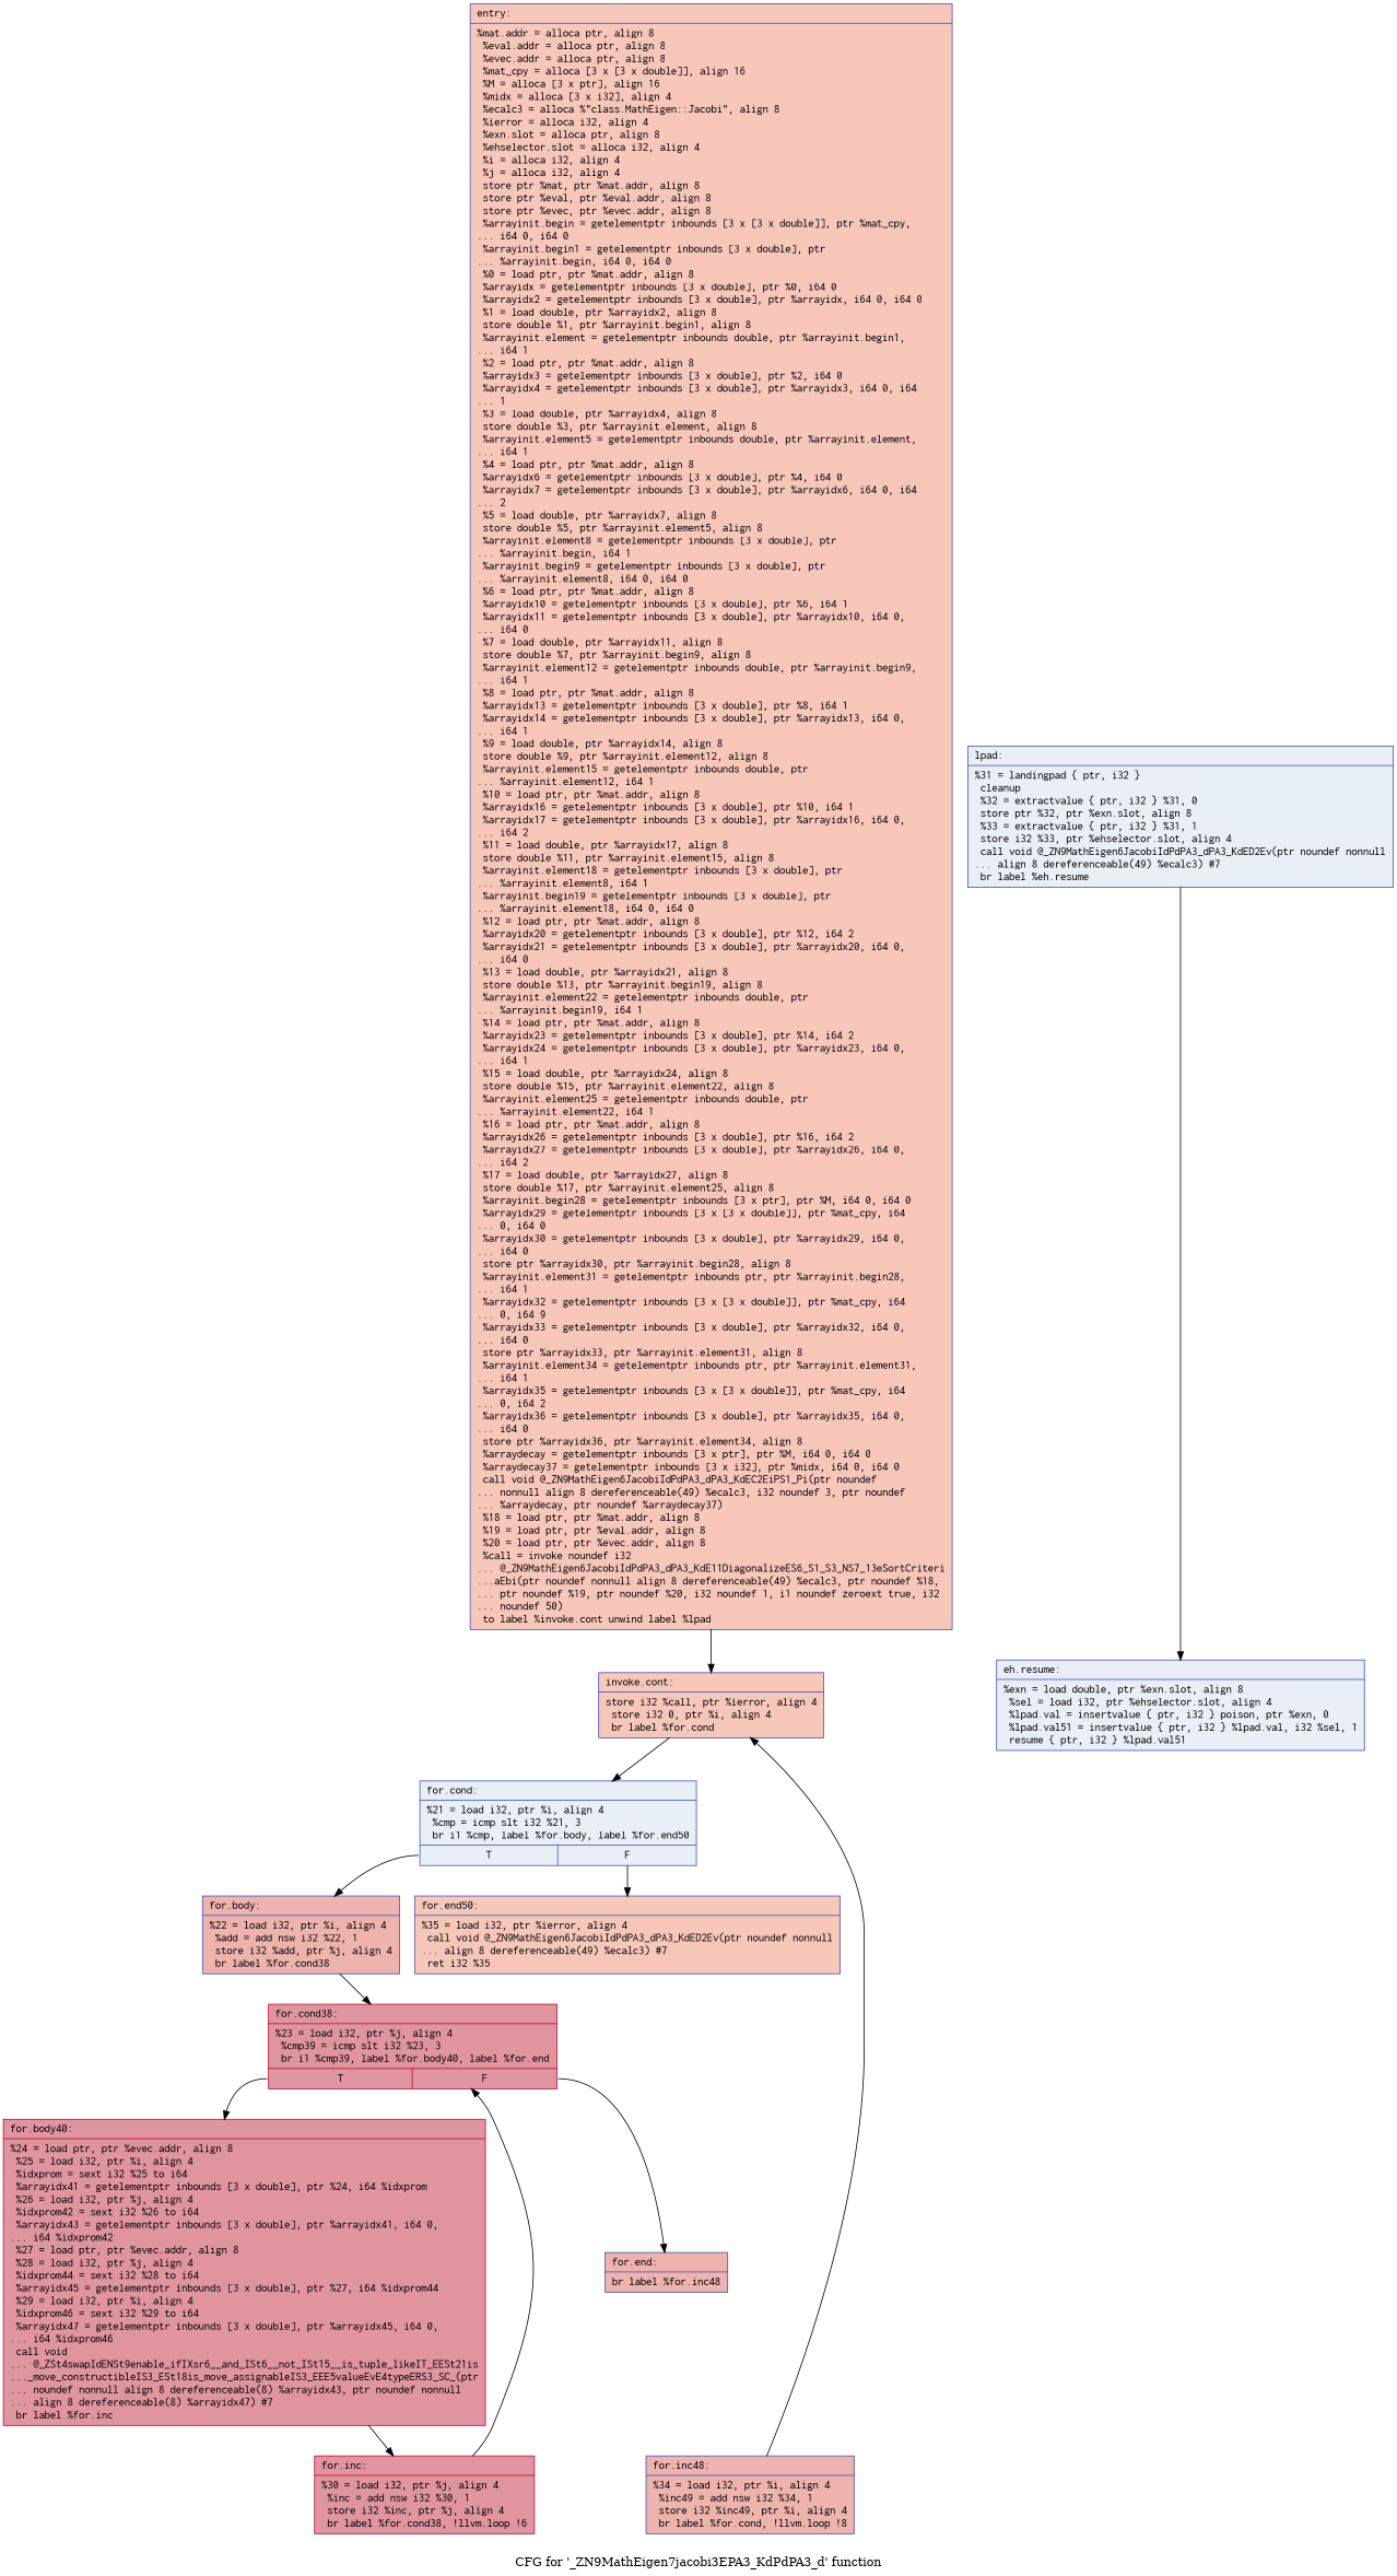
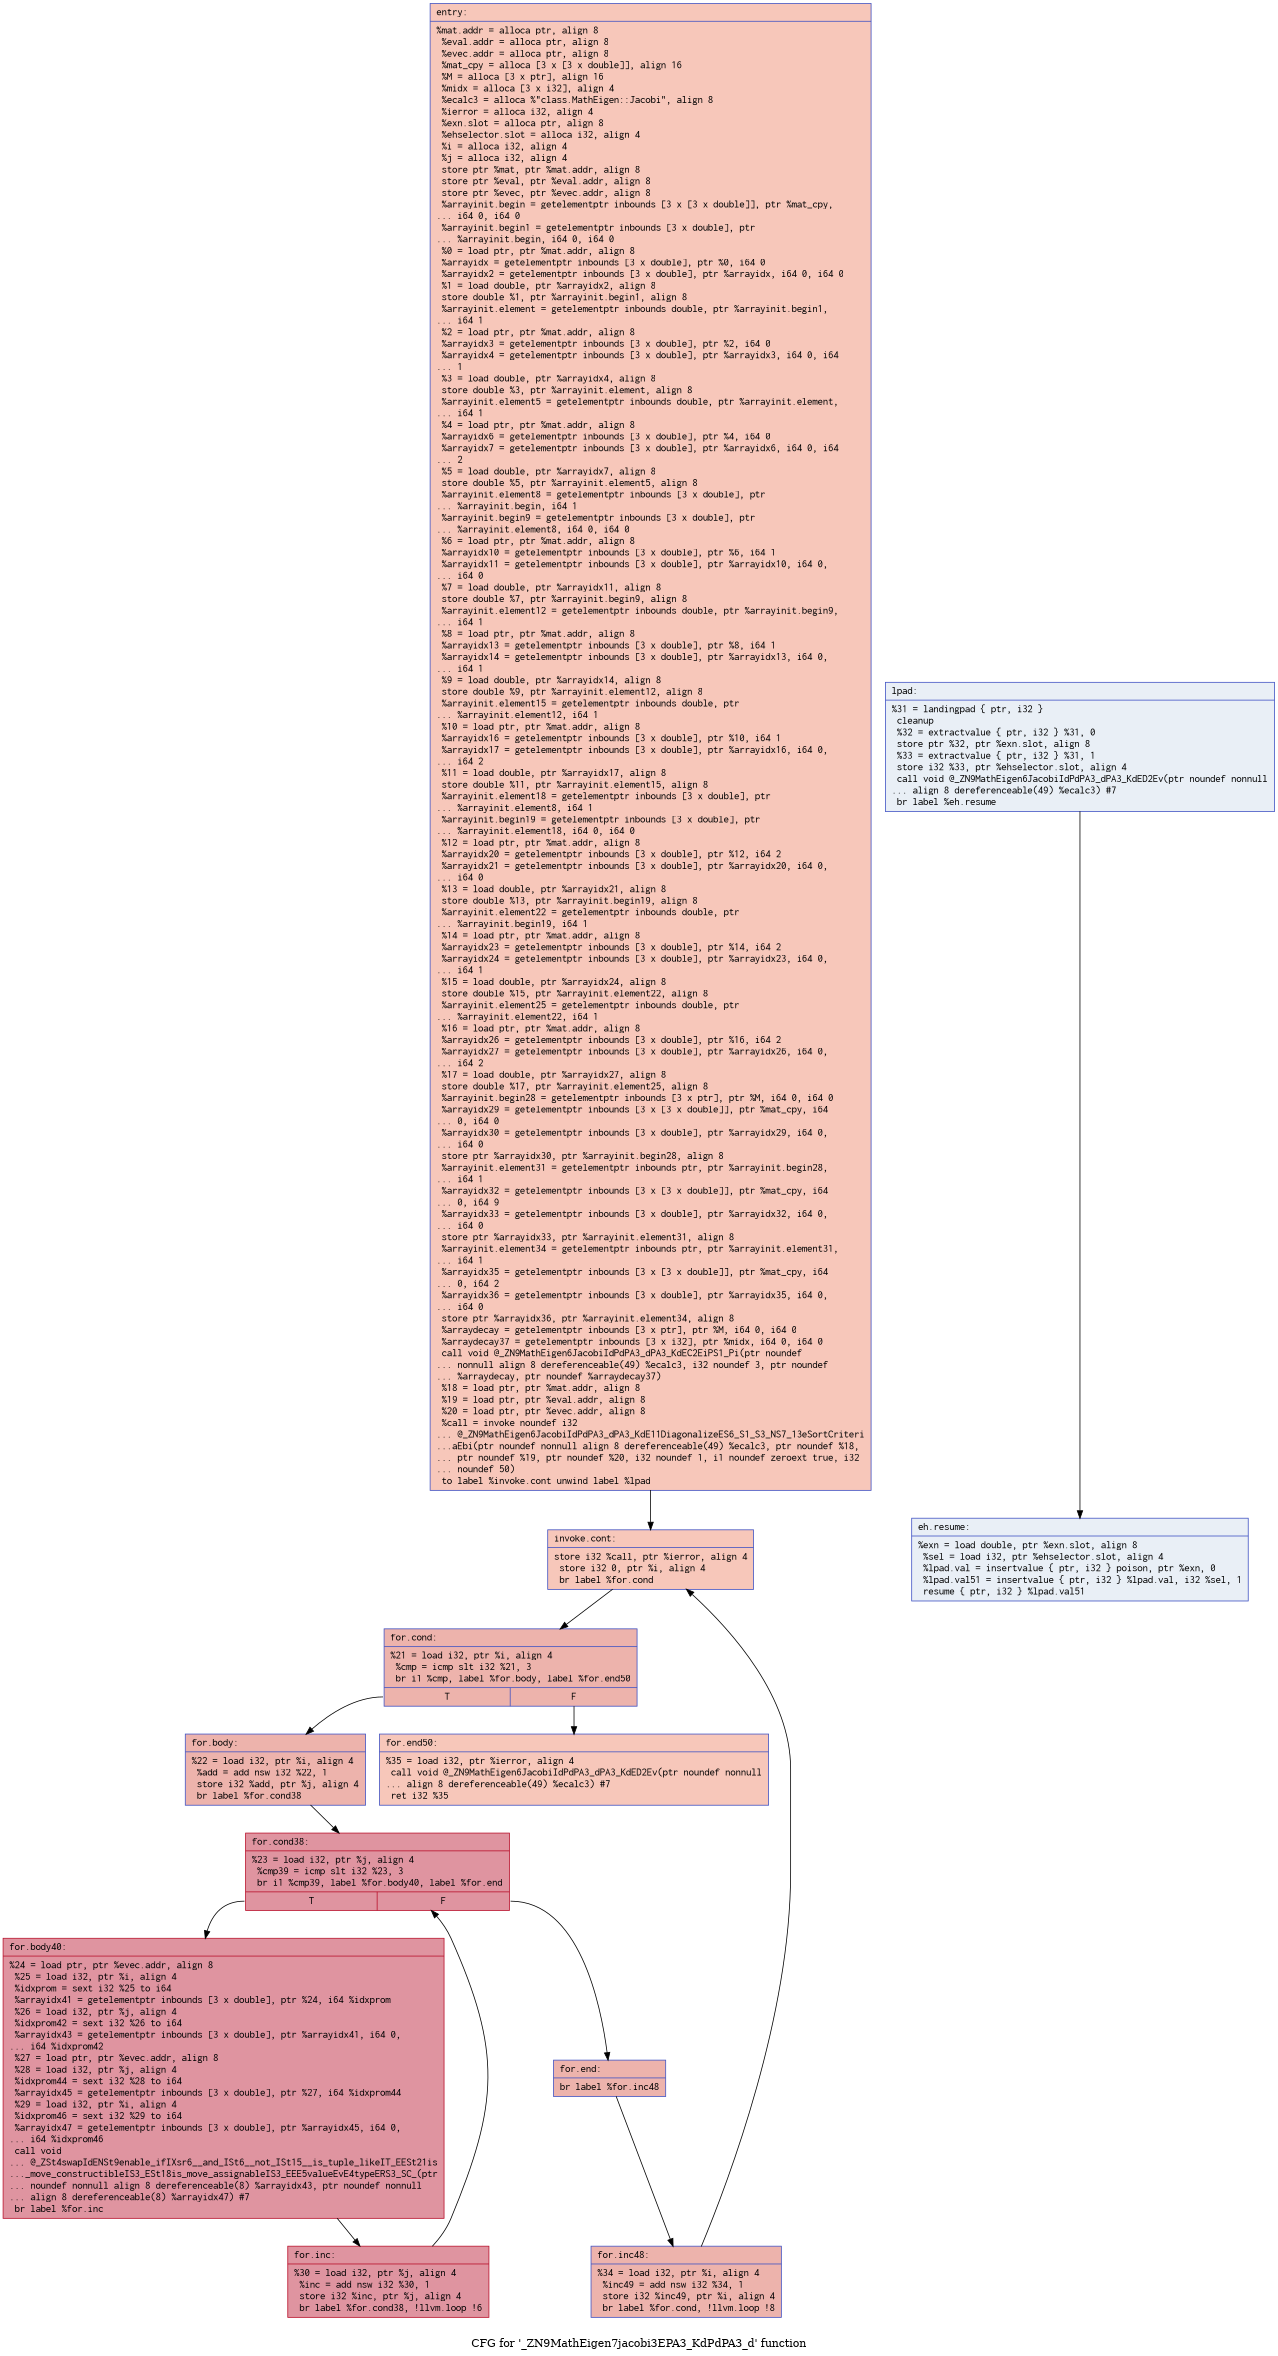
  digraph {
    label="CFG for '_ZN9MathEigen7jacobi3EPA3_KdPdPA3_d' function"
    node [color="#3d50c3ff" fillcolor="#d6524470" fontname=Courier shape=record style=filled]
    n1 [fillcolor="#ec7f6370" label="{entry:\l|  %mat.addr = alloca ptr, align 8\l  %eval.addr = alloca ptr, align 8\l  %evec.addr = alloca ptr, align 8\l  %mat_cpy = alloca [3 x [3 x double]], align 16\l  %M = alloca [3 x ptr], align 16\l  %midx = alloca [3 x i32], align 4\l  %ecalc3 = alloca %\"class.MathEigen::Jacobi\", align 8\l  %ierror = alloca i32, align 4\l  %exn.slot = alloca ptr, align 8\l  %ehselector.slot = alloca i32, align 4\l  %i = alloca i32, align 4\l  %j = alloca i32, align 4\l  store ptr %mat, ptr %mat.addr, align 8\l  store ptr %eval, ptr %eval.addr, align 8\l  store ptr %evec, ptr %evec.addr, align 8\l  %arrayinit.begin = getelementptr inbounds [3 x [3 x double]], ptr %mat_cpy,\l... i64 0, i64 0\l  %arrayinit.begin1 = getelementptr inbounds [3 x double], ptr\l... %arrayinit.begin, i64 0, i64 0\l  %0 = load ptr, ptr %mat.addr, align 8\l  %arrayidx = getelementptr inbounds [3 x double], ptr %0, i64 0\l  %arrayidx2 = getelementptr inbounds [3 x double], ptr %arrayidx, i64 0, i64 0\l  %1 = load double, ptr %arrayidx2, align 8\l  store double %1, ptr %arrayinit.begin1, align 8\l  %arrayinit.element = getelementptr inbounds double, ptr %arrayinit.begin1,\l... i64 1\l  %2 = load ptr, ptr %mat.addr, align 8\l  %arrayidx3 = getelementptr inbounds [3 x double], ptr %2, i64 0\l  %arrayidx4 = getelementptr inbounds [3 x double], ptr %arrayidx3, i64 0, i64\l... 1\l  %3 = load double, ptr %arrayidx4, align 8\l  store double %3, ptr %arrayinit.element, align 8\l  %arrayinit.element5 = getelementptr inbounds double, ptr %arrayinit.element,\l... i64 1\l  %4 = load ptr, ptr %mat.addr, align 8\l  %arrayidx6 = getelementptr inbounds [3 x double], ptr %4, i64 0\l  %arrayidx7 = getelementptr inbounds [3 x double], ptr %arrayidx6, i64 0, i64\l... 2\l  %5 = load double, ptr %arrayidx7, align 8\l  store double %5, ptr %arrayinit.element5, align 8\l  %arrayinit.element8 = getelementptr inbounds [3 x double], ptr\l... %arrayinit.begin, i64 1\l  %arrayinit.begin9 = getelementptr inbounds [3 x double], ptr\l... %arrayinit.element8, i64 0, i64 0\l  %6 = load ptr, ptr %mat.addr, align 8\l  %arrayidx10 = getelementptr inbounds [3 x double], ptr %6, i64 1\l  %arrayidx11 = getelementptr inbounds [3 x double], ptr %arrayidx10, i64 0,\l... i64 0\l  %7 = load double, ptr %arrayidx11, align 8\l  store double %7, ptr %arrayinit.begin9, align 8\l  %arrayinit.element12 = getelementptr inbounds double, ptr %arrayinit.begin9,\l... i64 1\l  %8 = load ptr, ptr %mat.addr, align 8\l  %arrayidx13 = getelementptr inbounds [3 x double], ptr %8, i64 1\l  %arrayidx14 = getelementptr inbounds [3 x double], ptr %arrayidx13, i64 0,\l... i64 1\l  %9 = load double, ptr %arrayidx14, align 8\l  store double %9, ptr %arrayinit.element12, align 8\l  %arrayinit.element15 = getelementptr inbounds double, ptr\l... %arrayinit.element12, i64 1\l  %10 = load ptr, ptr %mat.addr, align 8\l  %arrayidx16 = getelementptr inbounds [3 x double], ptr %10, i64 1\l  %arrayidx17 = getelementptr inbounds [3 x double], ptr %arrayidx16, i64 0,\l... i64 2\l  %11 = load double, ptr %arrayidx17, align 8\l  store double %11, ptr %arrayinit.element15, align 8\l  %arrayinit.element18 = getelementptr inbounds [3 x double], ptr\l... %arrayinit.element8, i64 1\l  %arrayinit.begin19 = getelementptr inbounds [3 x double], ptr\l... %arrayinit.element18, i64 0, i64 0\l  %12 = load ptr, ptr %mat.addr, align 8\l  %arrayidx20 = getelementptr inbounds [3 x double], ptr %12, i64 2\l  %arrayidx21 = getelementptr inbounds [3 x double], ptr %arrayidx20, i64 0,\l... i64 0\l  %13 = load double, ptr %arrayidx21, align 8\l  store double %13, ptr %arrayinit.begin19, align 8\l  %arrayinit.element22 = getelementptr inbounds double, ptr\l... %arrayinit.begin19, i64 1\l  %14 = load ptr, ptr %mat.addr, align 8\l  %arrayidx23 = getelementptr inbounds [3 x double], ptr %14, i64 2\l  %arrayidx24 = getelementptr inbounds [3 x double], ptr %arrayidx23, i64 0,\l... i64 1\l  %15 = load double, ptr %arrayidx24, align 8\l  store double %15, ptr %arrayinit.element22, align 8\l  %arrayinit.element25 = getelementptr inbounds double, ptr\l... %arrayinit.element22, i64 1\l  %16 = load ptr, ptr %mat.addr, align 8\l  %arrayidx26 = getelementptr inbounds [3 x double], ptr %16, i64 2\l  %arrayidx27 = getelementptr inbounds [3 x double], ptr %arrayidx26, i64 0,\l... i64 2\l  %17 = load double, ptr %arrayidx27, align 8\l  store double %17, ptr %arrayinit.element25, align 8\l  %arrayinit.begin28 = getelementptr inbounds [3 x ptr], ptr %M, i64 0, i64 0\l  %arrayidx29 = getelementptr inbounds [3 x [3 x double]], ptr %mat_cpy, i64\l... 0, i64 0\l  %arrayidx30 = getelementptr inbounds [3 x double], ptr %arrayidx29, i64 0,\l... i64 0\l  store ptr %arrayidx30, ptr %arrayinit.begin28, align 8\l  %arrayinit.element31 = getelementptr inbounds ptr, ptr %arrayinit.begin28,\l... i64 1\l  %arrayidx32 = getelementptr inbounds [3 x [3 x double]], ptr %mat_cpy, i64\l... 0, i64 9\l  %arrayidx33 = getelementptr inbounds [3 x double], ptr %arrayidx32, i64 0,\l... i64 0\l  store ptr %arrayidx33, ptr %arrayinit.element31, align 8\l  %arrayinit.element34 = getelementptr inbounds ptr, ptr %arrayinit.element31,\l... i64 1\l  %arrayidx35 = getelementptr inbounds [3 x [3 x double]], ptr %mat_cpy, i64\l... 0, i64 2\l  %arrayidx36 = getelementptr inbounds [3 x double], ptr %arrayidx35, i64 0,\l... i64 0\l  store ptr %arrayidx36, ptr %arrayinit.element34, align 8\l  %arraydecay = getelementptr inbounds [3 x ptr], ptr %M, i64 0, i64 0\l  %arraydecay37 = getelementptr inbounds [3 x i32], ptr %midx, i64 0, i64 0\l  call void @_ZN9MathEigen6JacobiIdPdPA3_dPA3_KdEC2EiPS1_Pi(ptr noundef\l... nonnull align 8 dereferenceable(49) %ecalc3, i32 noundef 3, ptr noundef\l... %arraydecay, ptr noundef %arraydecay37)\l  %18 = load ptr, ptr %mat.addr, align 8\l  %19 = load ptr, ptr %eval.addr, align 8\l  %20 = load ptr, ptr %evec.addr, align 8\l  %call = invoke noundef i32\l... @_ZN9MathEigen6JacobiIdPdPA3_dPA3_KdE11DiagonalizeES6_S1_S3_NS7_13eSortCriteri\l...aEbi(ptr noundef nonnull align 8 dereferenceable(49) %ecalc3, ptr noundef %18,\l... ptr noundef %19, ptr noundef %20, i32 noundef 1, i1 noundef zeroext true, i32\l... noundef 50)\l          to label %invoke.cont unwind label %lpad\l}"]
    n2 [fillcolor="#ec7f6370" label="{invoke.cont:\l|  store i32 %call, ptr %ierror, align 4\l  store i32 0, ptr %i, align 4\l  br label %for.cond\l}"]
-   n3 [fillcolor="#cedaeb70" label="{for.cond:\l|  %21 = load i32, ptr %i, align 4\l  %cmp = icmp slt i32 %21, 3\l  br i1 %cmp, label %for.body, label %for.end50\l|{<s0>T|<s1>F}}"]
+   n3 [label="{for.cond:\l|  %21 = load i32, ptr %i, align 4\l  %cmp = icmp slt i32 %21, 3\l  br i1 %cmp, label %for.body, label %for.end50\l|{<s0>T|<s1>F}}"]
    n4 [fillcolor="#cedaeb70" label="{lpad:\l|  %31 = landingpad \{ ptr, i32 \}\l          cleanup\l  %32 = extractvalue \{ ptr, i32 \} %31, 0\l  store ptr %32, ptr %exn.slot, align 8\l  %33 = extractvalue \{ ptr, i32 \} %31, 1\l  store i32 %33, ptr %ehselector.slot, align 4\l  call void @_ZN9MathEigen6JacobiIdPdPA3_dPA3_KdED2Ev(ptr noundef nonnull\l... align 8 dereferenceable(49) %ecalc3) #7\l  br label %eh.resume\l}"]
    n5 [fillcolor="#cedaeb70" label="{eh.resume:\l|  %exn = load double, ptr %exn.slot, align 8\l  %sel = load i32, ptr %ehselector.slot, align 4\l  %lpad.val = insertvalue \{ ptr, i32 \} poison, ptr %exn, 0\l  %lpad.val51 = insertvalue \{ ptr, i32 \} %lpad.val, i32 %sel, 1\l  resume \{ ptr, i32 \} %lpad.val51\l}"]
    n6 [label="{for.body:\l|  %22 = load i32, ptr %i, align 4\l  %add = add nsw i32 %22, 1\l  store i32 %add, ptr %j, align 4\l  br label %for.cond38\l}"]
    n7 [fillcolor="#ec7f6370" label="{for.end50:\l|  %35 = load i32, ptr %ierror, align 4\l  call void @_ZN9MathEigen6JacobiIdPdPA3_dPA3_KdED2Ev(ptr noundef nonnull\l... align 8 dereferenceable(49) %ecalc3) #7\l  ret i32 %35\l}"]
    n8 [color="#b70d28ff" fillcolor="#b70d2870" label="{for.cond38:\l|  %23 = load i32, ptr %j, align 4\l  %cmp39 = icmp slt i32 %23, 3\l  br i1 %cmp39, label %for.body40, label %for.end\l|{<s0>T|<s1>F}}"]
    n9 [color="#b70d28ff" fillcolor="#b70d2870" label="{for.body40:\l|  %24 = load ptr, ptr %evec.addr, align 8\l  %25 = load i32, ptr %i, align 4\l  %idxprom = sext i32 %25 to i64\l  %arrayidx41 = getelementptr inbounds [3 x double], ptr %24, i64 %idxprom\l  %26 = load i32, ptr %j, align 4\l  %idxprom42 = sext i32 %26 to i64\l  %arrayidx43 = getelementptr inbounds [3 x double], ptr %arrayidx41, i64 0,\l... i64 %idxprom42\l  %27 = load ptr, ptr %evec.addr, align 8\l  %28 = load i32, ptr %j, align 4\l  %idxprom44 = sext i32 %28 to i64\l  %arrayidx45 = getelementptr inbounds [3 x double], ptr %27, i64 %idxprom44\l  %29 = load i32, ptr %i, align 4\l  %idxprom46 = sext i32 %29 to i64\l  %arrayidx47 = getelementptr inbounds [3 x double], ptr %arrayidx45, i64 0,\l... i64 %idxprom46\l  call void\l... @_ZSt4swapIdENSt9enable_ifIXsr6__and_ISt6__not_ISt15__is_tuple_likeIT_EESt21is\l..._move_constructibleIS3_ESt18is_move_assignableIS3_EEE5valueEvE4typeERS3_SC_(ptr\l... noundef nonnull align 8 dereferenceable(8) %arrayidx43, ptr noundef nonnull\l... align 8 dereferenceable(8) %arrayidx47) #7\l  br label %for.inc\l}"]
    n10 [label="{for.end:\l|  br label %for.inc48\l}"]
    n11 [color="#b70d28ff" fillcolor="#b70d2870" label="{for.inc:\l|  %30 = load i32, ptr %j, align 4\l  %inc = add nsw i32 %30, 1\l  store i32 %inc, ptr %j, align 4\l  br label %for.cond38, !llvm.loop !6\l}"]
    n12 [label="{for.inc48:\l|  %34 = load i32, ptr %i, align 4\l  %inc49 = add nsw i32 %34, 1\l  store i32 %inc49, ptr %i, align 4\l  br label %for.cond, !llvm.loop !8\l}"]
    n1 -> n2
    n2 -> n3
    n3 -> n6 [tailport=s0]
    n3 -> n7 [tailport=s1]
    n4 -> n5
    n6 -> n8
    n8 -> n9 [tailport=s0]
    n8 -> n10 [tailport=s1]
    n9 -> n11
+   n10 -> n12
    n11 -> n8
    n12 -> n2
  }
